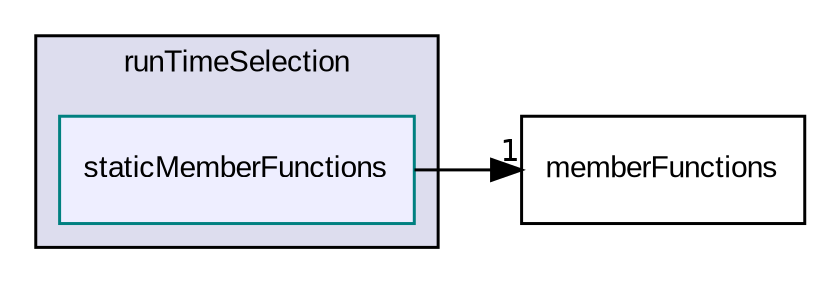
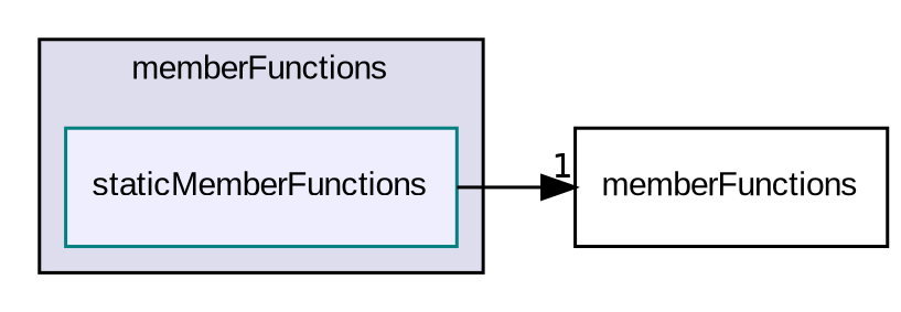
  digraph {
    compound=true
    rankdir=LR
    fontname="Liberation Sans"
    node [fontname="Liberation Sans" fontsize=10 shape=box]
    n1 [fillcolor="#eeeeff" label=staticMemberFunctions pencolor=black style=filled color=teal]
    n2 [label=memberFunctions color=black]
    subgraph cluster_1 {
      bgcolor="#ddddee"
      fontsize=10
-     label=runTimeSelection
+     label=memberFunctions
      pencolor=black
      n1
    }
    n1 -> n2 [headlabel=1 labeldistance=1.5 labelfontname=Helvetica labelfontsize=10 fontname="Liberation Sans"]
  }
